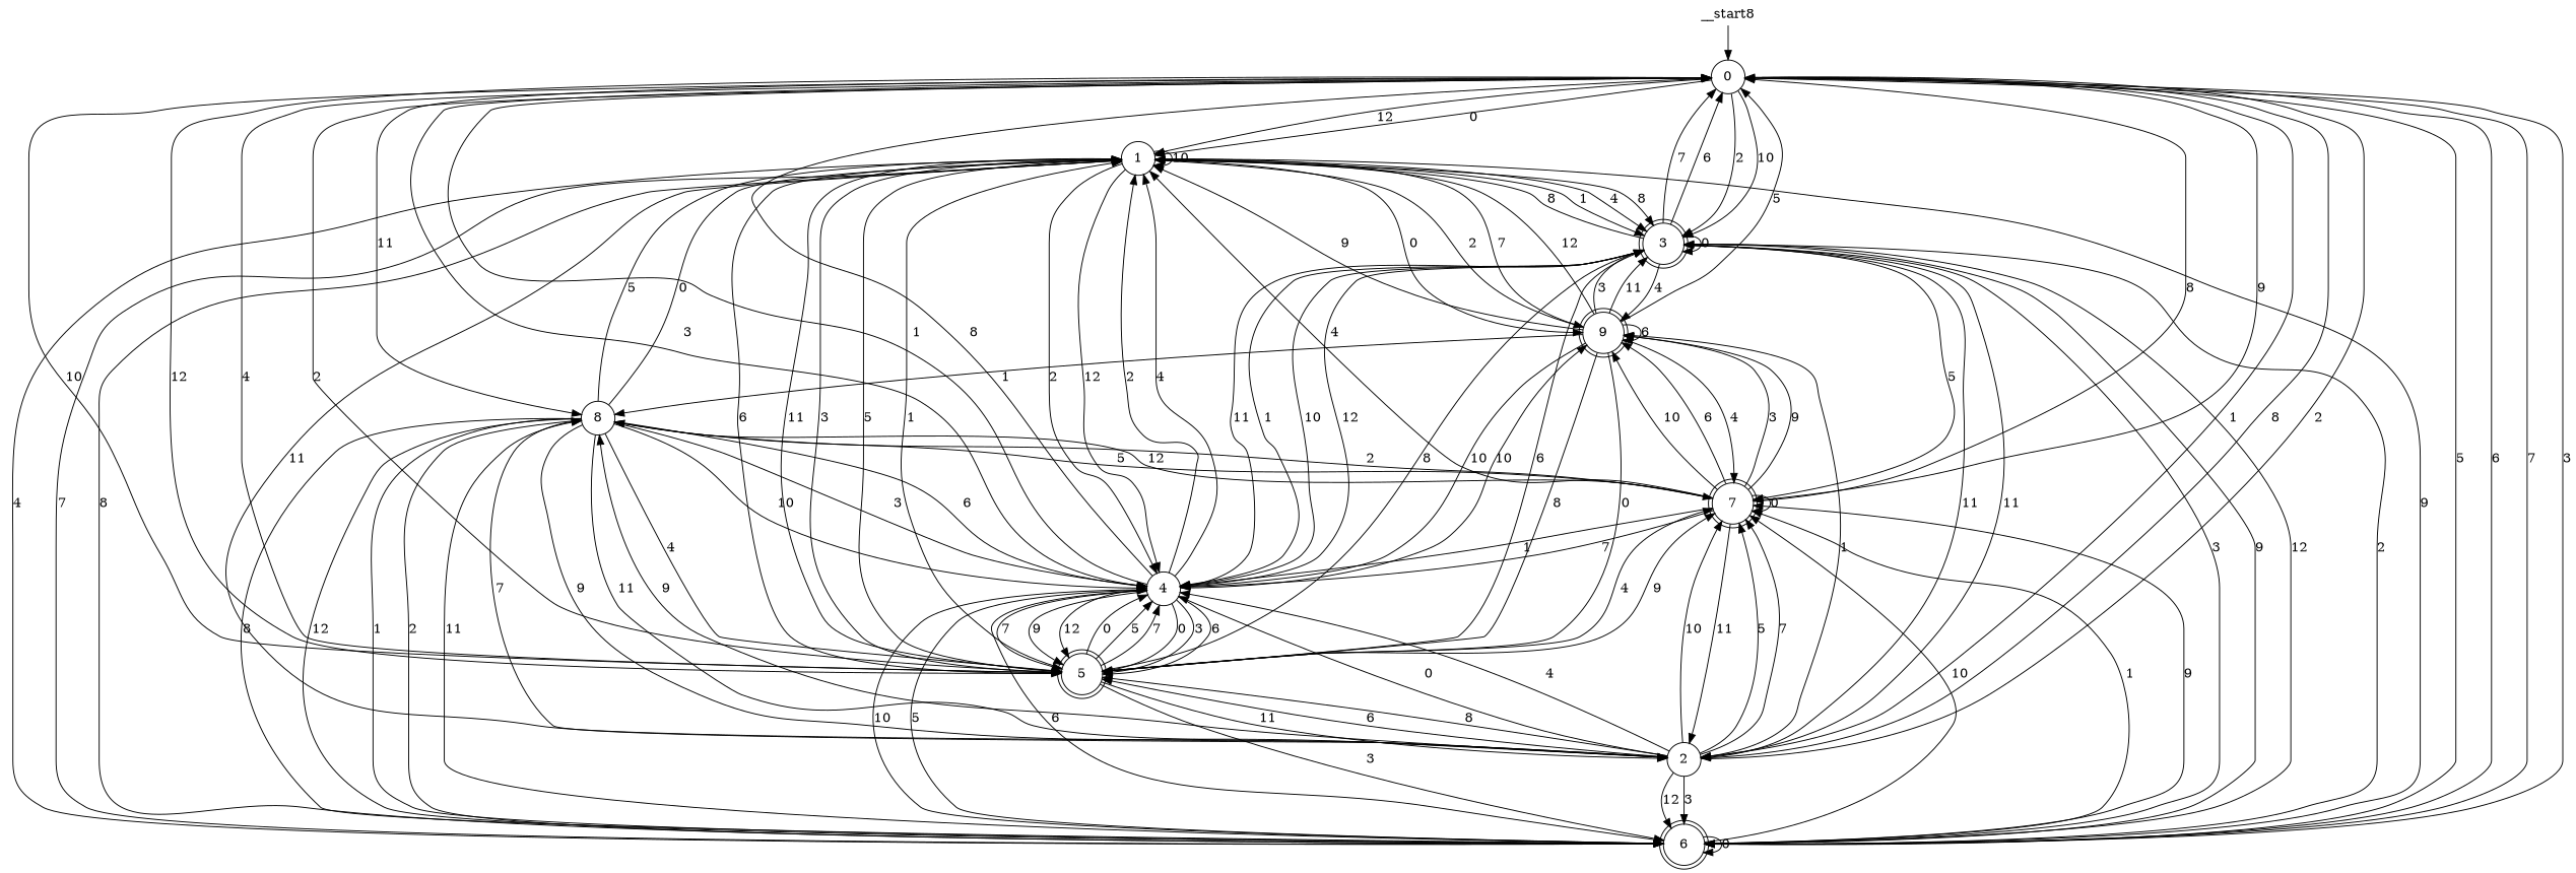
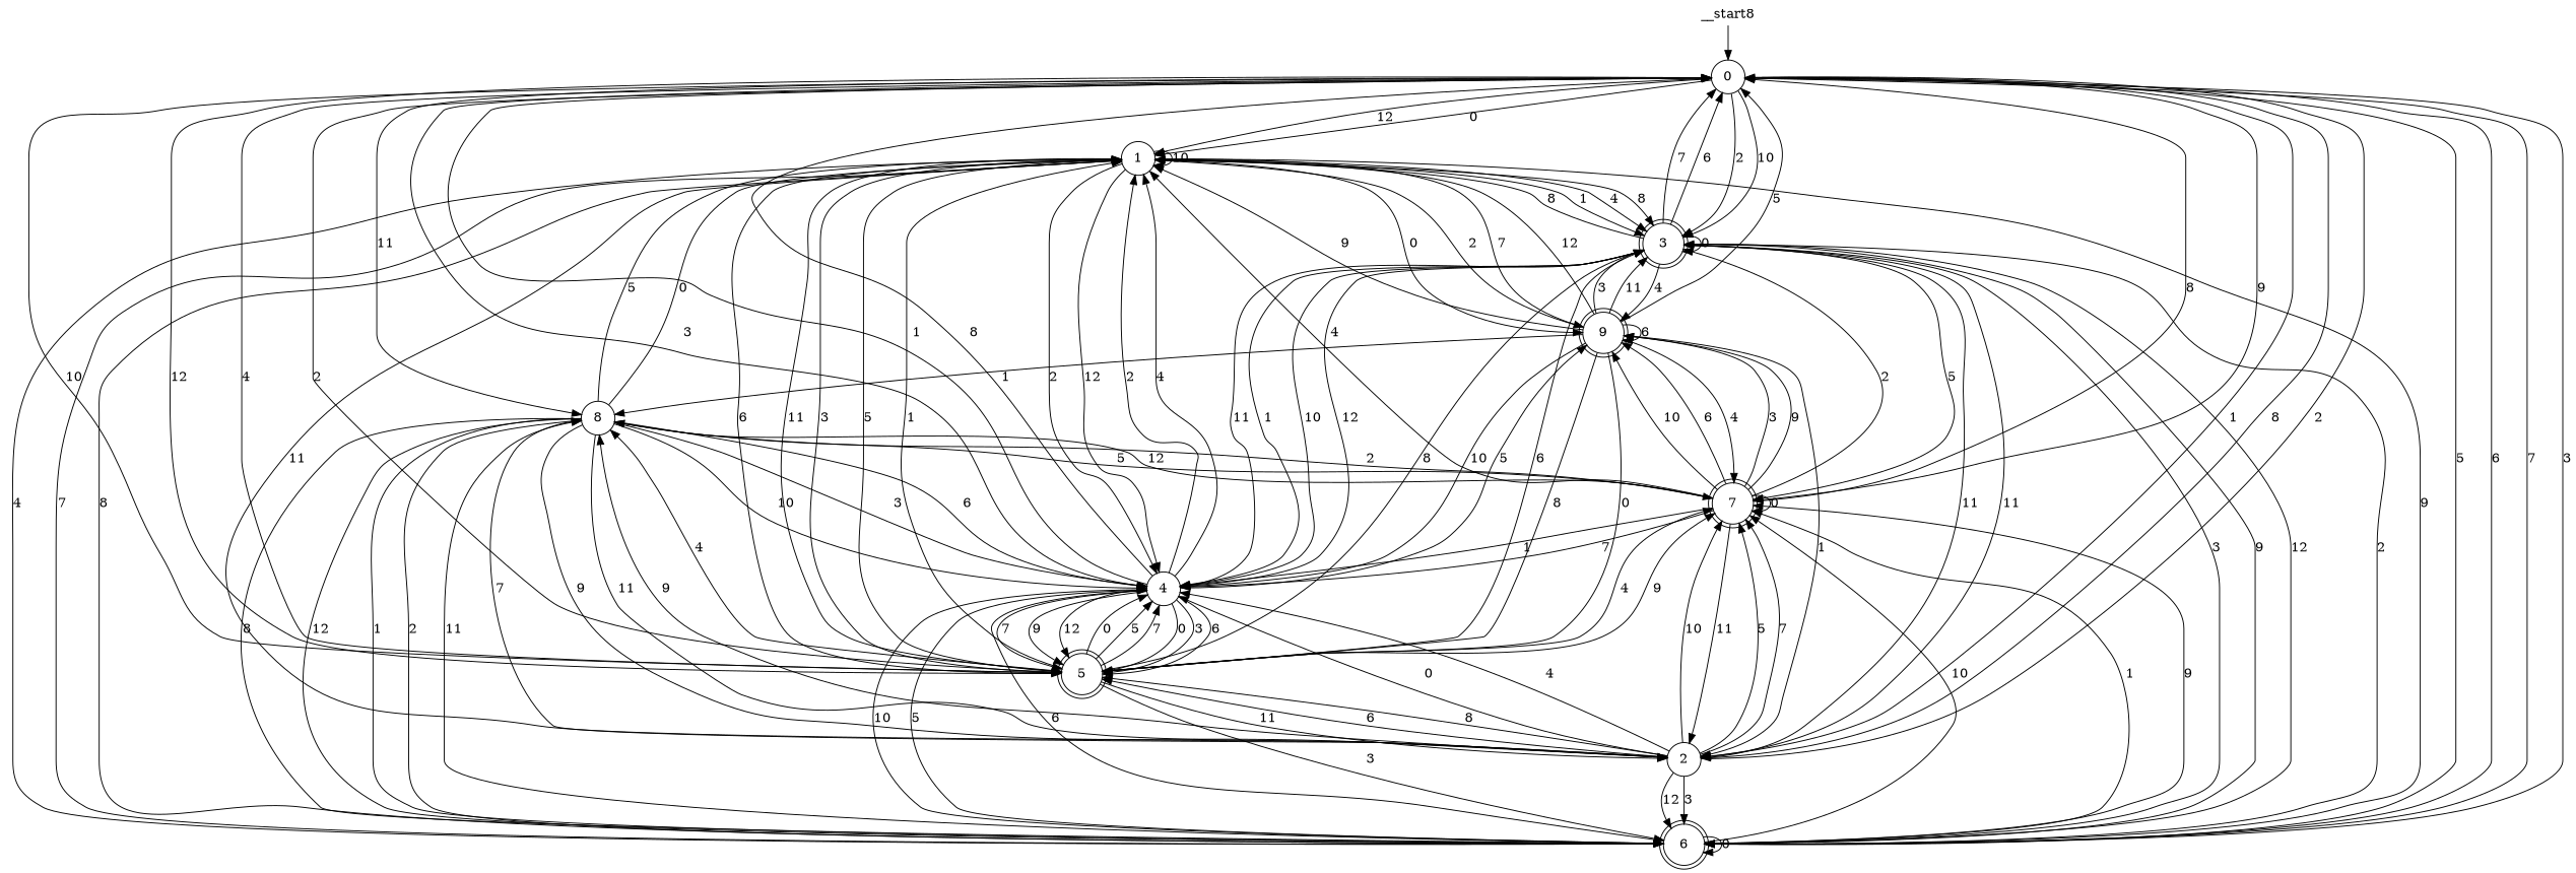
  digraph {
    node [shape=circle]
    n1 [label=0]
    n2 [label=1]
    n3 [label=2]
    n4 [label=3 shape=doublecircle]
    n5 [label=4]
    n6 [label=5 shape=doublecircle]
    n7 [label=6 shape=doublecircle]
    n8 [label=7 shape=doublecircle]
    n9 [label=8]
    n10 [label=9 shape=doublecircle]
    n11 [height=0 label=__start8 shape=none width=0]
    n1 -> n2 [label=0]
    n1 -> n2 [label=12]
    n1 -> n3 [label=1]
    n1 -> n3 [label=8]
    n1 -> n4 [label=2]
    n1 -> n4 [label=10]
    n1 -> n5 [label=3]
    n1 -> n6 [label=4]
    n1 -> n7 [label=5]
    n1 -> n7 [label=6]
    n1 -> n7 [label=7]
    n1 -> n8 [label=9]
    n1 -> n9 [label=11]
    n2 -> n2 [label=10]
    n2 -> n4 [label=1]
    n2 -> n4 [label=4]
    n2 -> n4 [label=8]
    n2 -> n5 [label=2]
    n2 -> n5 [label=12]
    n2 -> n6 [label=3]
    n2 -> n6 [label=5]
    n2 -> n6 [label=6]
    n2 -> n6 [label=11]
    n2 -> n7 [label=9]
    n2 -> n10 [label=0]
    n2 -> n10 [label=7]
    n3 -> n1 [label=2]
    n3 -> n2 [label=11]
    n3 -> n4 [label=11]
    n3 -> n5 [label=0]
    n3 -> n5 [label=4]
    n3 -> n6 [label=6]
    n3 -> n6 [label=8]
    n3 -> n7 [label=3]
    n3 -> n7 [label=12]
    n3 -> n8 [label=5]
    n3 -> n8 [label=7]
    n3 -> n8 [label=10]
    n3 -> n9 [label=9]
    n4 -> n1 [label=6]
    n4 -> n1 [label=7]
    n4 -> n2 [label=8]
    n4 -> n3 [label=11]
    n4 -> n4 [label=0]
    n4 -> n5 [label=1]
    n4 -> n5 [label=10]
    n4 -> n5 [label=12]
    n4 -> n7 [label=2]
    n4 -> n7 [label=3]
    n4 -> n7 [label=9]
    n4 -> n8 [label=5]
    n4 -> n10 [label=4]
    n5 -> n1 [label=1]
    n5 -> n1 [label=8]
    n5 -> n2 [label=2]
    n5 -> n2 [label=4]
    n5 -> n4 [label=11]
    n5 -> n6 [label=0]
    n5 -> n6 [label=3]
    n5 -> n6 [label=6]
    n5 -> n6 [label=7]
    n5 -> n6 [label=9]
    n5 -> n6 [label=12]
    n5 -> n7 [label=10]
-   n5 -> n10 [label=10]
+   n5 -> n10 [label=5]
    n6 -> n1 [label=2]
    n6 -> n1 [label=10]
    n6 -> n1 [label=12]
    n6 -> n2 [label=1]
    n6 -> n3 [label=11]
    n6 -> n4 [label=6]
    n6 -> n4 [label=8]
    n6 -> n5 [label=0]
    n6 -> n5 [label=5]
    n6 -> n5 [label=7]
    n6 -> n7 [label=3]
    n6 -> n8 [label=4]
    n6 -> n8 [label=9]
    n7 -> n1 [label=3]
    n7 -> n2 [label=4]
    n7 -> n2 [label=7]
    n7 -> n2 [label=8]
    n7 -> n4 [label=12]
    n7 -> n5 [label=5]
    n7 -> n5 [label=6]
    n7 -> n7 [label=0]
    n7 -> n8 [label=1]
    n7 -> n8 [label=9]
    n7 -> n8 [label=10]
    n7 -> n9 [label=2]
    n7 -> n9 [label=11]
    n8 -> n1 [label=8]
    n8 -> n2 [label=4]
    n8 -> n3 [label=11]
+   n8 -> n4 [label=2]
    n8 -> n5 [label=1]
    n8 -> n5 [label=7]
    n8 -> n8 [label=0]
    n8 -> n9 [label=5]
    n8 -> n9 [label=12]
    n8 -> n10 [label=3]
    n8 -> n10 [label=6]
    n8 -> n10 [label=9]
    n8 -> n10 [label=10]
    n9 -> n2 [label=0]
    n9 -> n2 [label=5]
    n9 -> n3 [label=7]
    n9 -> n3 [label=9]
    n9 -> n3 [label=11]
    n9 -> n5 [label=3]
    n9 -> n5 [label=6]
    n9 -> n5 [label=10]
-   n9 -> n6 [label=4]
+   n6 -> n9 [label=4]
    n9 -> n7 [label=1]
    n9 -> n7 [label=8]
    n9 -> n7 [label=12]
    n9 -> n8 [label=2]
    n10 -> n1 [label=5]
    n10 -> n2 [label=2]
    n10 -> n2 [label=9]
    n10 -> n2 [label=12]
-   n3 -> n10 [label=1]
+   n10 -> n3 [label=1]
    n10 -> n4 [label=3]
    n10 -> n4 [label=11]
    n10 -> n5 [label=10]
    n10 -> n6 [label=0]
    n10 -> n6 [label=8]
    n10 -> n8 [label=4]
    n10 -> n9 [label=1]
    n10 -> n10 [label=6]
    n11 -> n1
  }
